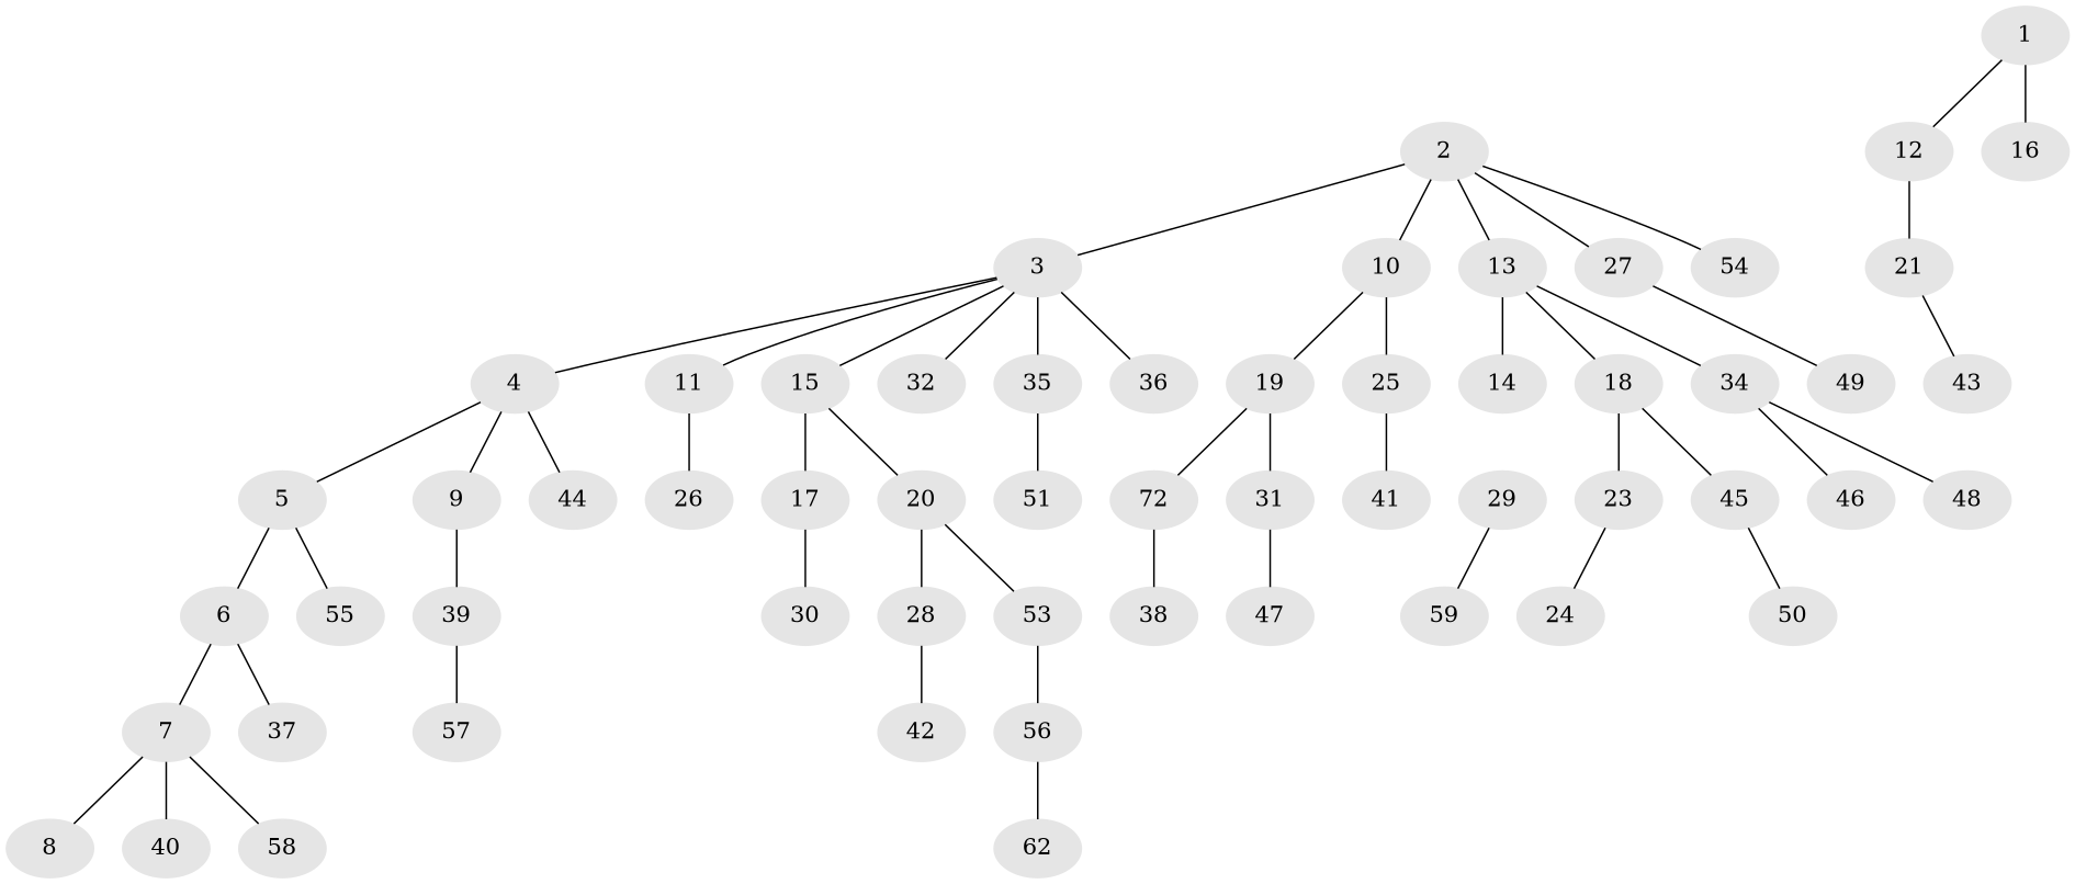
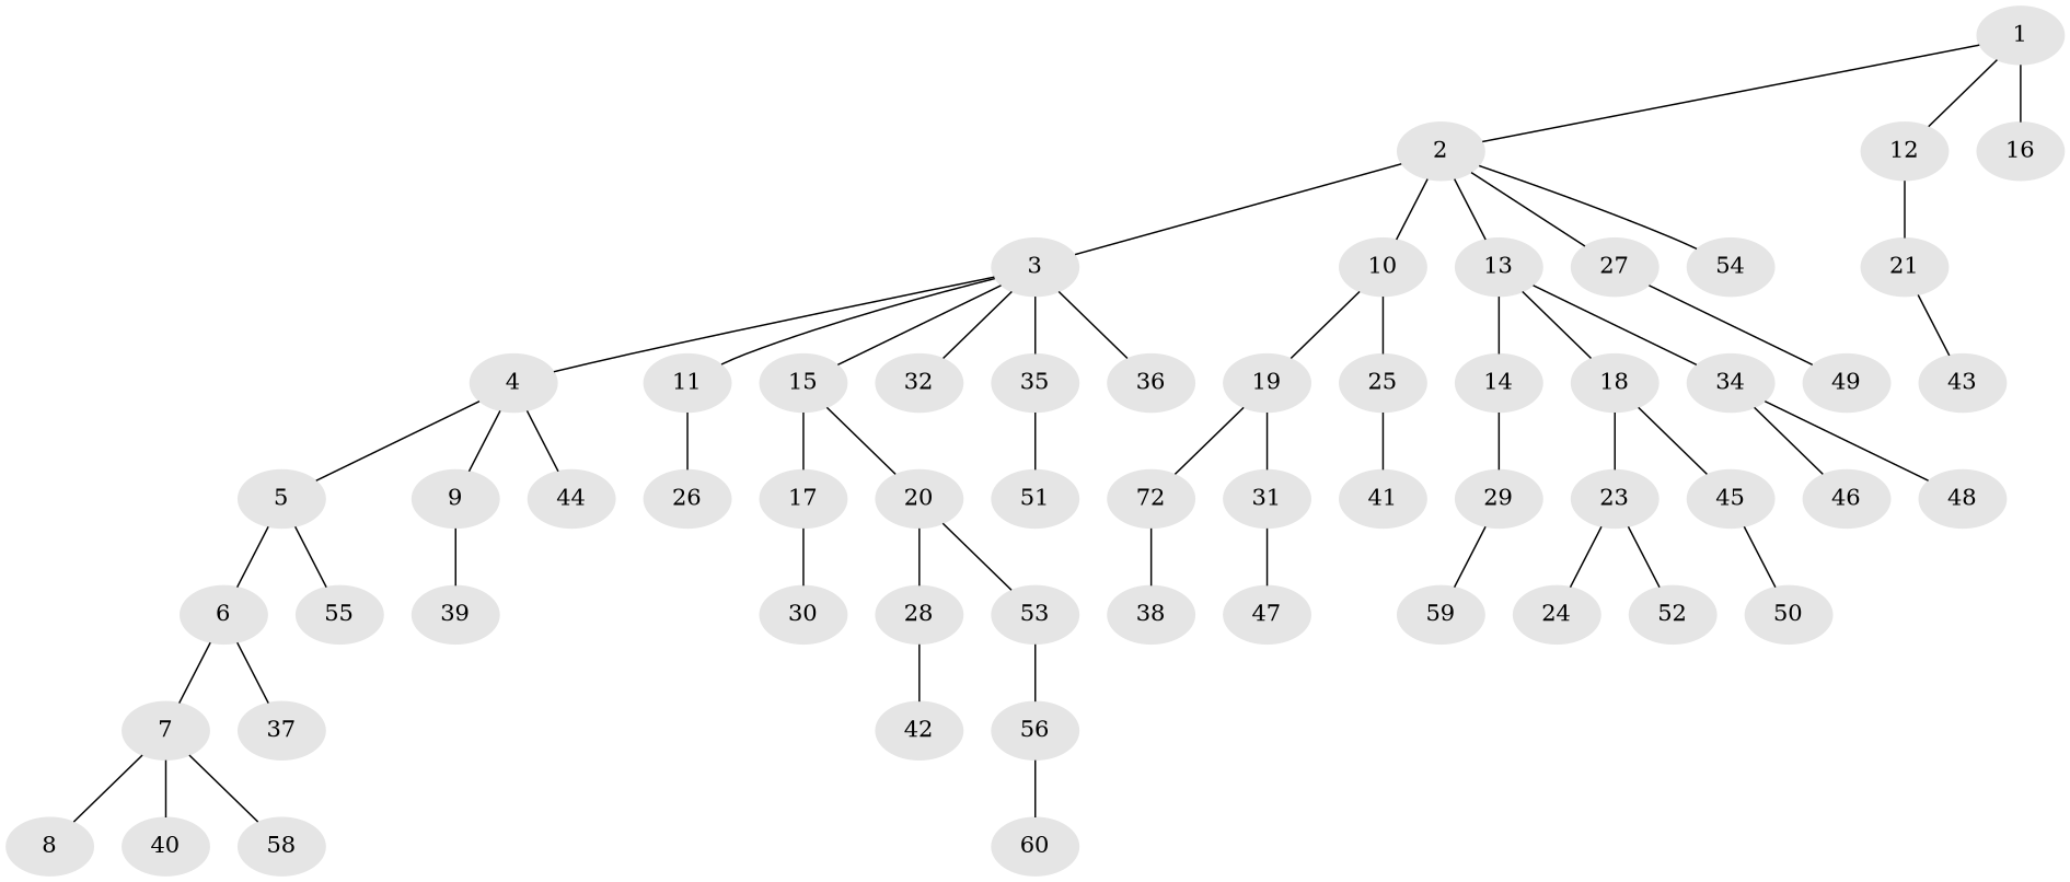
  graph {
    node [color=gray90 style=filled]
    edge [weight=1.0]
    1
    2
    12
    16
    3
    10
    13
    27
    54
    21
    4
    11
    15
    32
    35
    36
    19
    25
    14
    18
    34
    49
    5
    9
    44
    26
    17
    20
    51
    6
    55
    39
    7
    37
    8
    40
    58
-   57
    n39 [label=72]
    31
    41
    43
    29
    23
    45
    46
    48
    59
    30
    28
    53
    24
+   52
    50
    38
    47
    42
    56
-   60 [label=62]
+   60
+   1 -- 2
    1 -- 12
    1 -- 16 [weight=3.0]
    2 -- 3 [weight=3.0]
    2 -- 10
    2 -- 13
    2 -- 27
    2 -- 54
    12 -- 21 [weight=2.0]
    3 -- 4
    3 -- 11
    3 -- 15
    3 -- 32
    3 -- 35
    3 -- 36
    10 -- 19
    10 -- 25
    13 -- 14
    13 -- 18
    13 -- 34
    27 -- 49
    21 -- 43
    4 -- 5
    4 -- 9
    4 -- 44
    11 -- 26
    15 -- 17
    15 -- 20
    35 -- 51
    19 -- n39
    19 -- 31
    25 -- 41 [weight=3.0]
+   14 -- 29
    18 -- 23
    18 -- 45
    34 -- 46
    34 -- 48
    5 -- 6 [weight=2.0]
    5 -- 55
    9 -- 39 [weight=2.0]
    17 -- 30
    20 -- 28
    20 -- 53
    6 -- 7
    6 -- 37
-   39 -- 57
    7 -- 8
    7 -- 40
    7 -- 58
    n39 -- 38
    31 -- 47 [weight=2.0]
    29 -- 59
    23 -- 24
+   23 -- 52
    45 -- 50
    28 -- 42
    53 -- 56
    56 -- 60
  }
